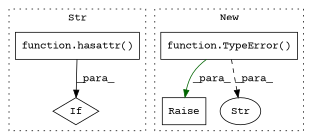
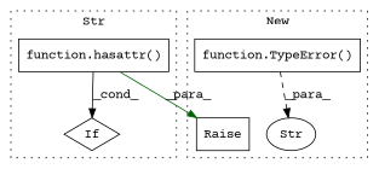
  digraph {
    fontname="Courier Prime"
    node [a=75 fontname="Courier Prime" shape=box]
    edge [color=black fontname="Courier Prime" style=solid]
    n1 [l="8,1" label="function.hasattr()" s="810,834"]
    n2 [a=96 l=3 label=If s=807 shape=diamond]
    n3 [l="10,1" label="function.TypeError()" s="1161,1219"]
    n4 [a=66 l=48 label=Str s=1171 shape=ellipse]
    n5 [a=91 l=6 label=Raise s=1155]
    subgraph cluster_1 {
      label=Str
      style=dotted
      n1
      n2
    }
    subgraph cluster_2 {
      label=New
      style=dotted
      n3
      n4
      n5
    }
-   n1 -> n2 [label=_para_]
+   n1 -> n2 [label=_cond_]
    n3 -> n4 [label=_para_ style=dashed]
-   n3 -> n5 [color=darkgreen label=_para_]
+   n1 -> n5 [color=darkgreen label=_para_]
  }
